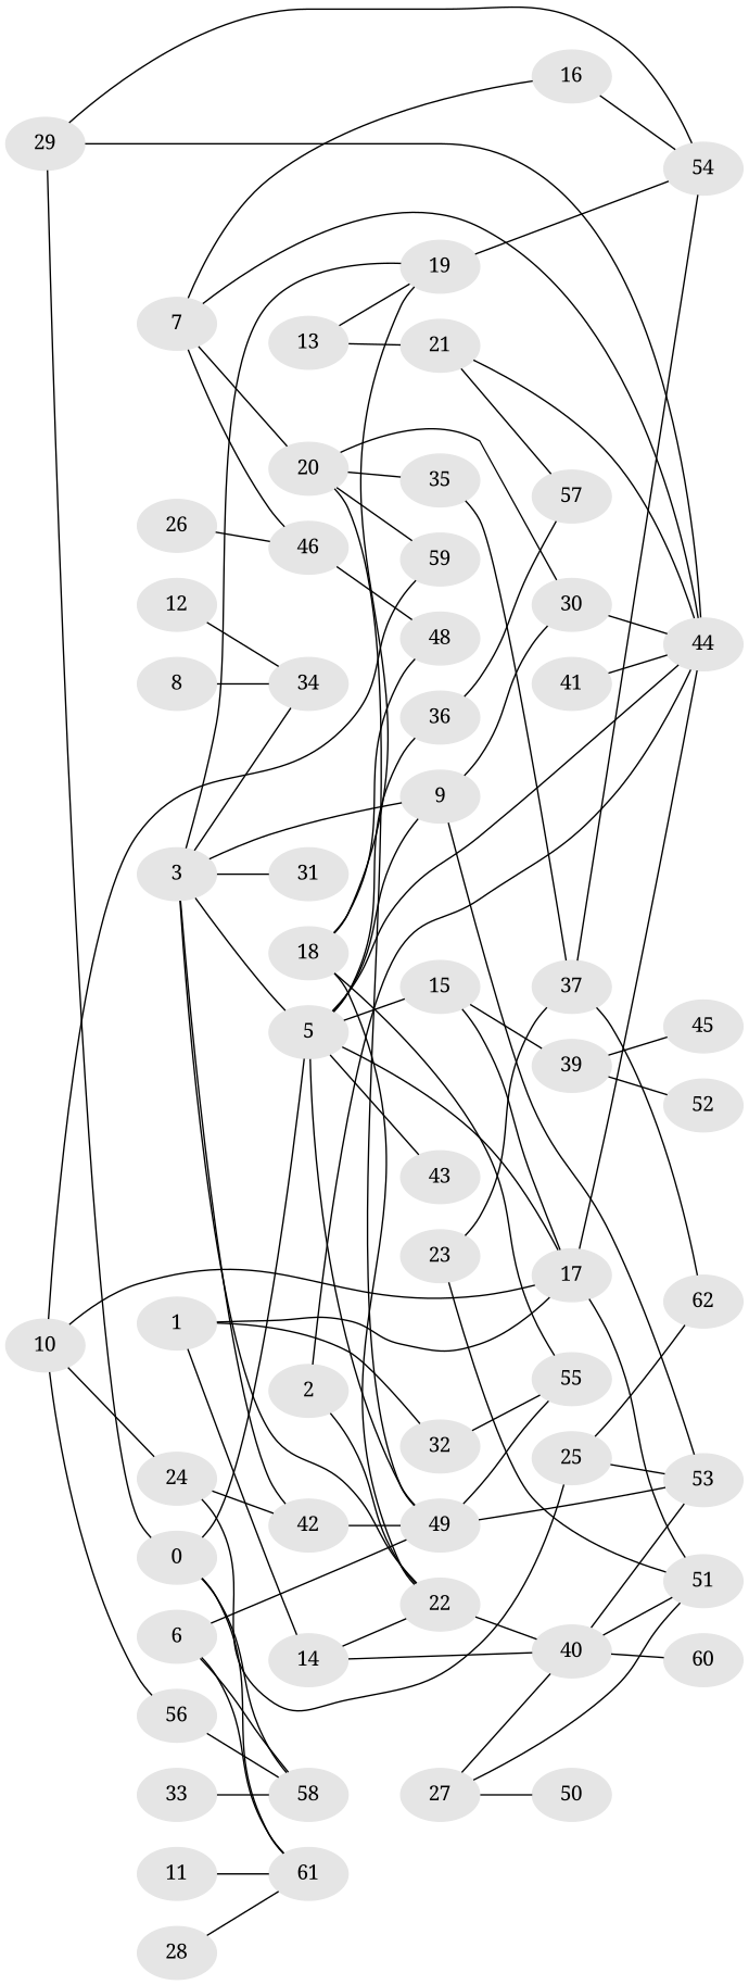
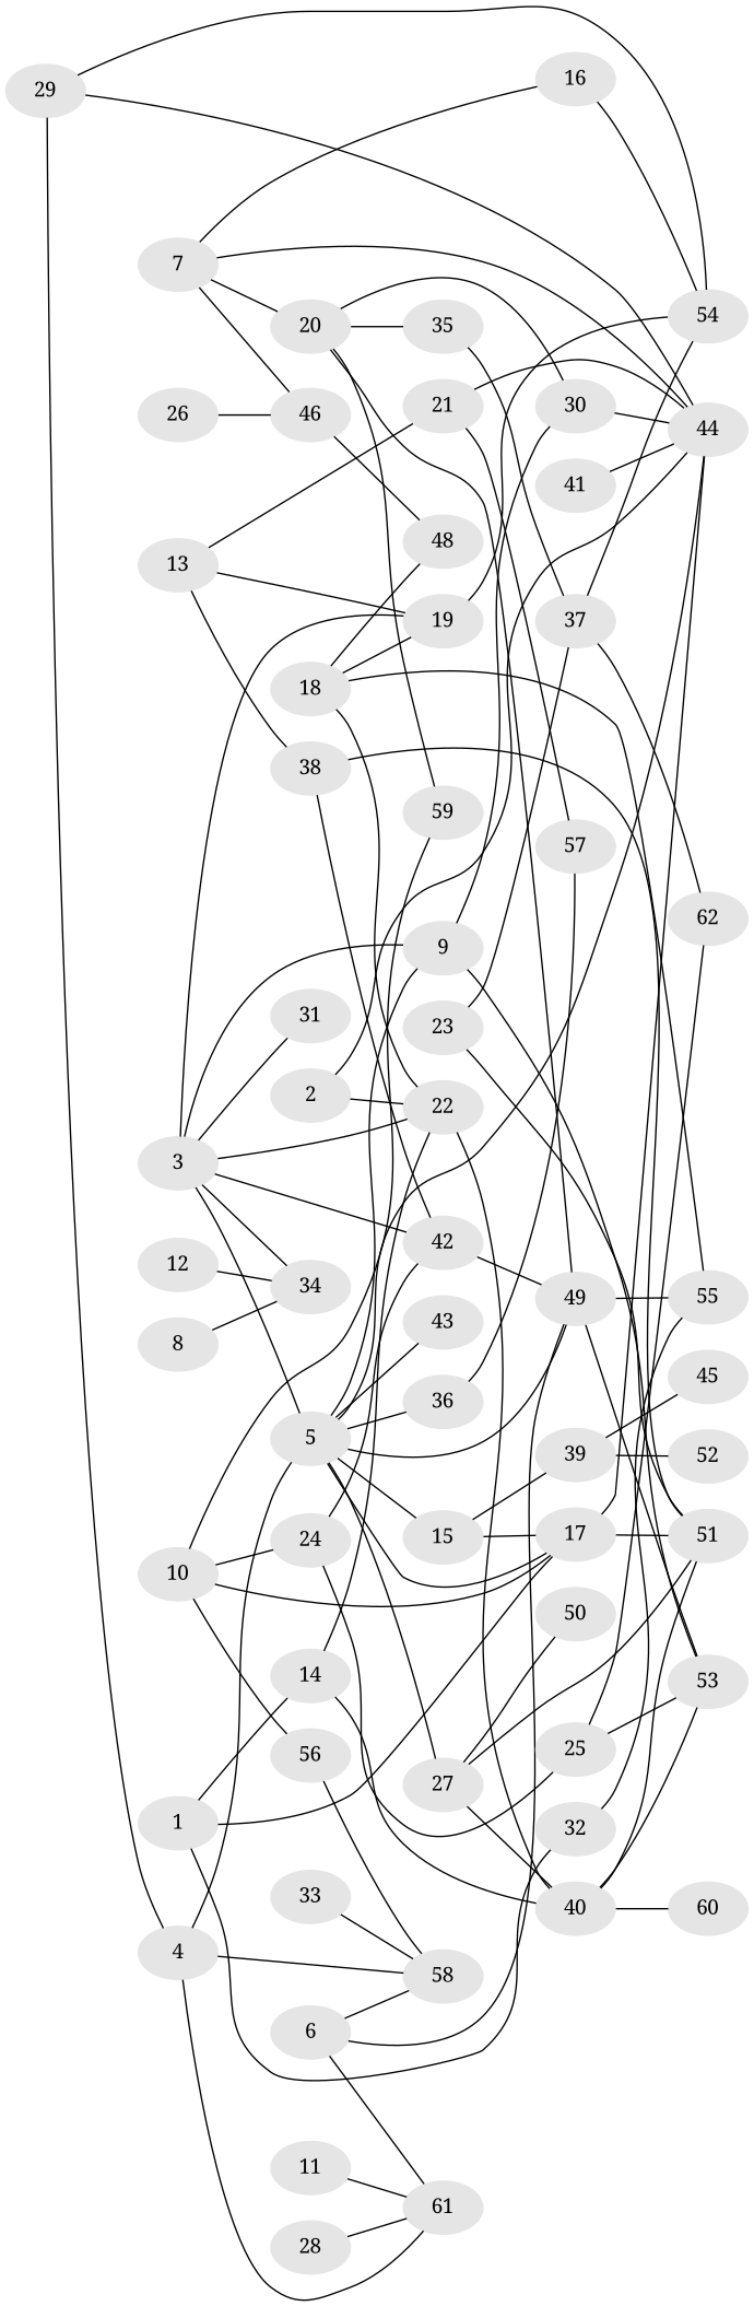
  graph {
    fontname="Noto Serif"
    rankdir=LR
    node [color=gray90 fontname="Noto Serif" style=filled]
    edge [fontname="Noto Serif" weight=1.0]
    1
    14
    17
    32
    22
    40
    44
    51
    55
    2
    3
    5
    9
    19
    31
    34
    42
    15
    27
    36
    43
    49
    30
    53
    54
-   4 [label=0]
+   4
    58
    61
    39
    50
    57
    6
    7
    16
    20
    46
    59
    35
    48
    8
    10
    24
    56
    25
    11
    12
    13
    21
+   38
    60
    45
    52
    18
    37
    23
    62
    26
    28
    29
    33
    41
    1 -- 14
    1 -- 17
    1 -- 32
    14 -- 22 [weight=2.0]
    14 -- 40
    17 -- 44
    17 -- 51
    32 -- 55
    22 -- 40
    40 -- 51
    40 -- 53
    40 -- 60
    2 -- 22
    2 -- 44
    3 -- 22
    3 -- 5
    3 -- 9
    3 -- 19
    3 -- 31
    3 -- 34
    3 -- 42
    5 -- 17
    5 -- 44
    5 -- 9
    5 -- 15
+   5 -- 27
    5 -- 36
    5 -- 43
    5 -- 49
    9 -- 30
    9 -- 53
    19 -- 54
    42 -- 49 [weight=2.0]
    15 -- 17
    15 -- 39
    27 -- 40
    27 -- 51
    27 -- 50
    36 -- 57
    49 -- 55
    49 -- 53
    30 -- 44
    4 -- 5
    4 -- 58
    4 -- 61
    39 -- 45
    39 -- 52
    6 -- 49
    6 -- 58
    6 -- 61
    7 -- 44
    7 -- 16
    7 -- 20
    7 -- 46
    16 -- 54
    20 -- 49
    20 -- 30
    20 -- 59
    20 -- 35
    46 -- 48
    35 -- 37
    8 -- 34
    10 -- 17
    10 -- 59
    10 -- 24
    10 -- 56
    24 -- 42
    24 -- 25
    56 -- 58
    25 -- 53
    25 -- 62
    11 -- 61
    12 -- 34
    13 -- 19
    13 -- 21
+   13 -- 38
    21 -- 44
    21 -- 57
+   38 -- 51
+   38 -- 42
    18 -- 22
    18 -- 55
    18 -- 19 [weight=2.0]
    18 -- 48
    37 -- 54
    37 -- 62
    23 -- 51
    23 -- 37
    26 -- 46
    28 -- 61
    29 -- 44
    29 -- 54
    29 -- 4
    33 -- 58
    41 -- 44
  }
